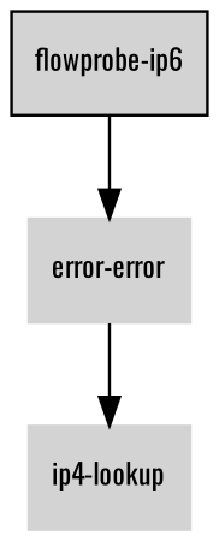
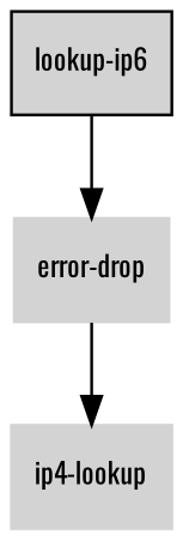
  digraph {
    fontname=Oswald
    rankdir=TB
    node [color=lightgray fillcolor=lightgray fontcolor=black fontname=Oswald fontsize=10 shape=box style=filled]
    edge [fontname=Oswald fontsize=8]
-   "flowprobe-ip6" [color=black]
-   "error-drop" [label="error-error"]
+   "flowprobe-ip6" [color=black label="lookup-ip6"]
+   "error-drop"
    "ip4-lookup"
    "flowprobe-ip6" -> "error-drop"
    "error-drop" -> "ip4-lookup"
  }
